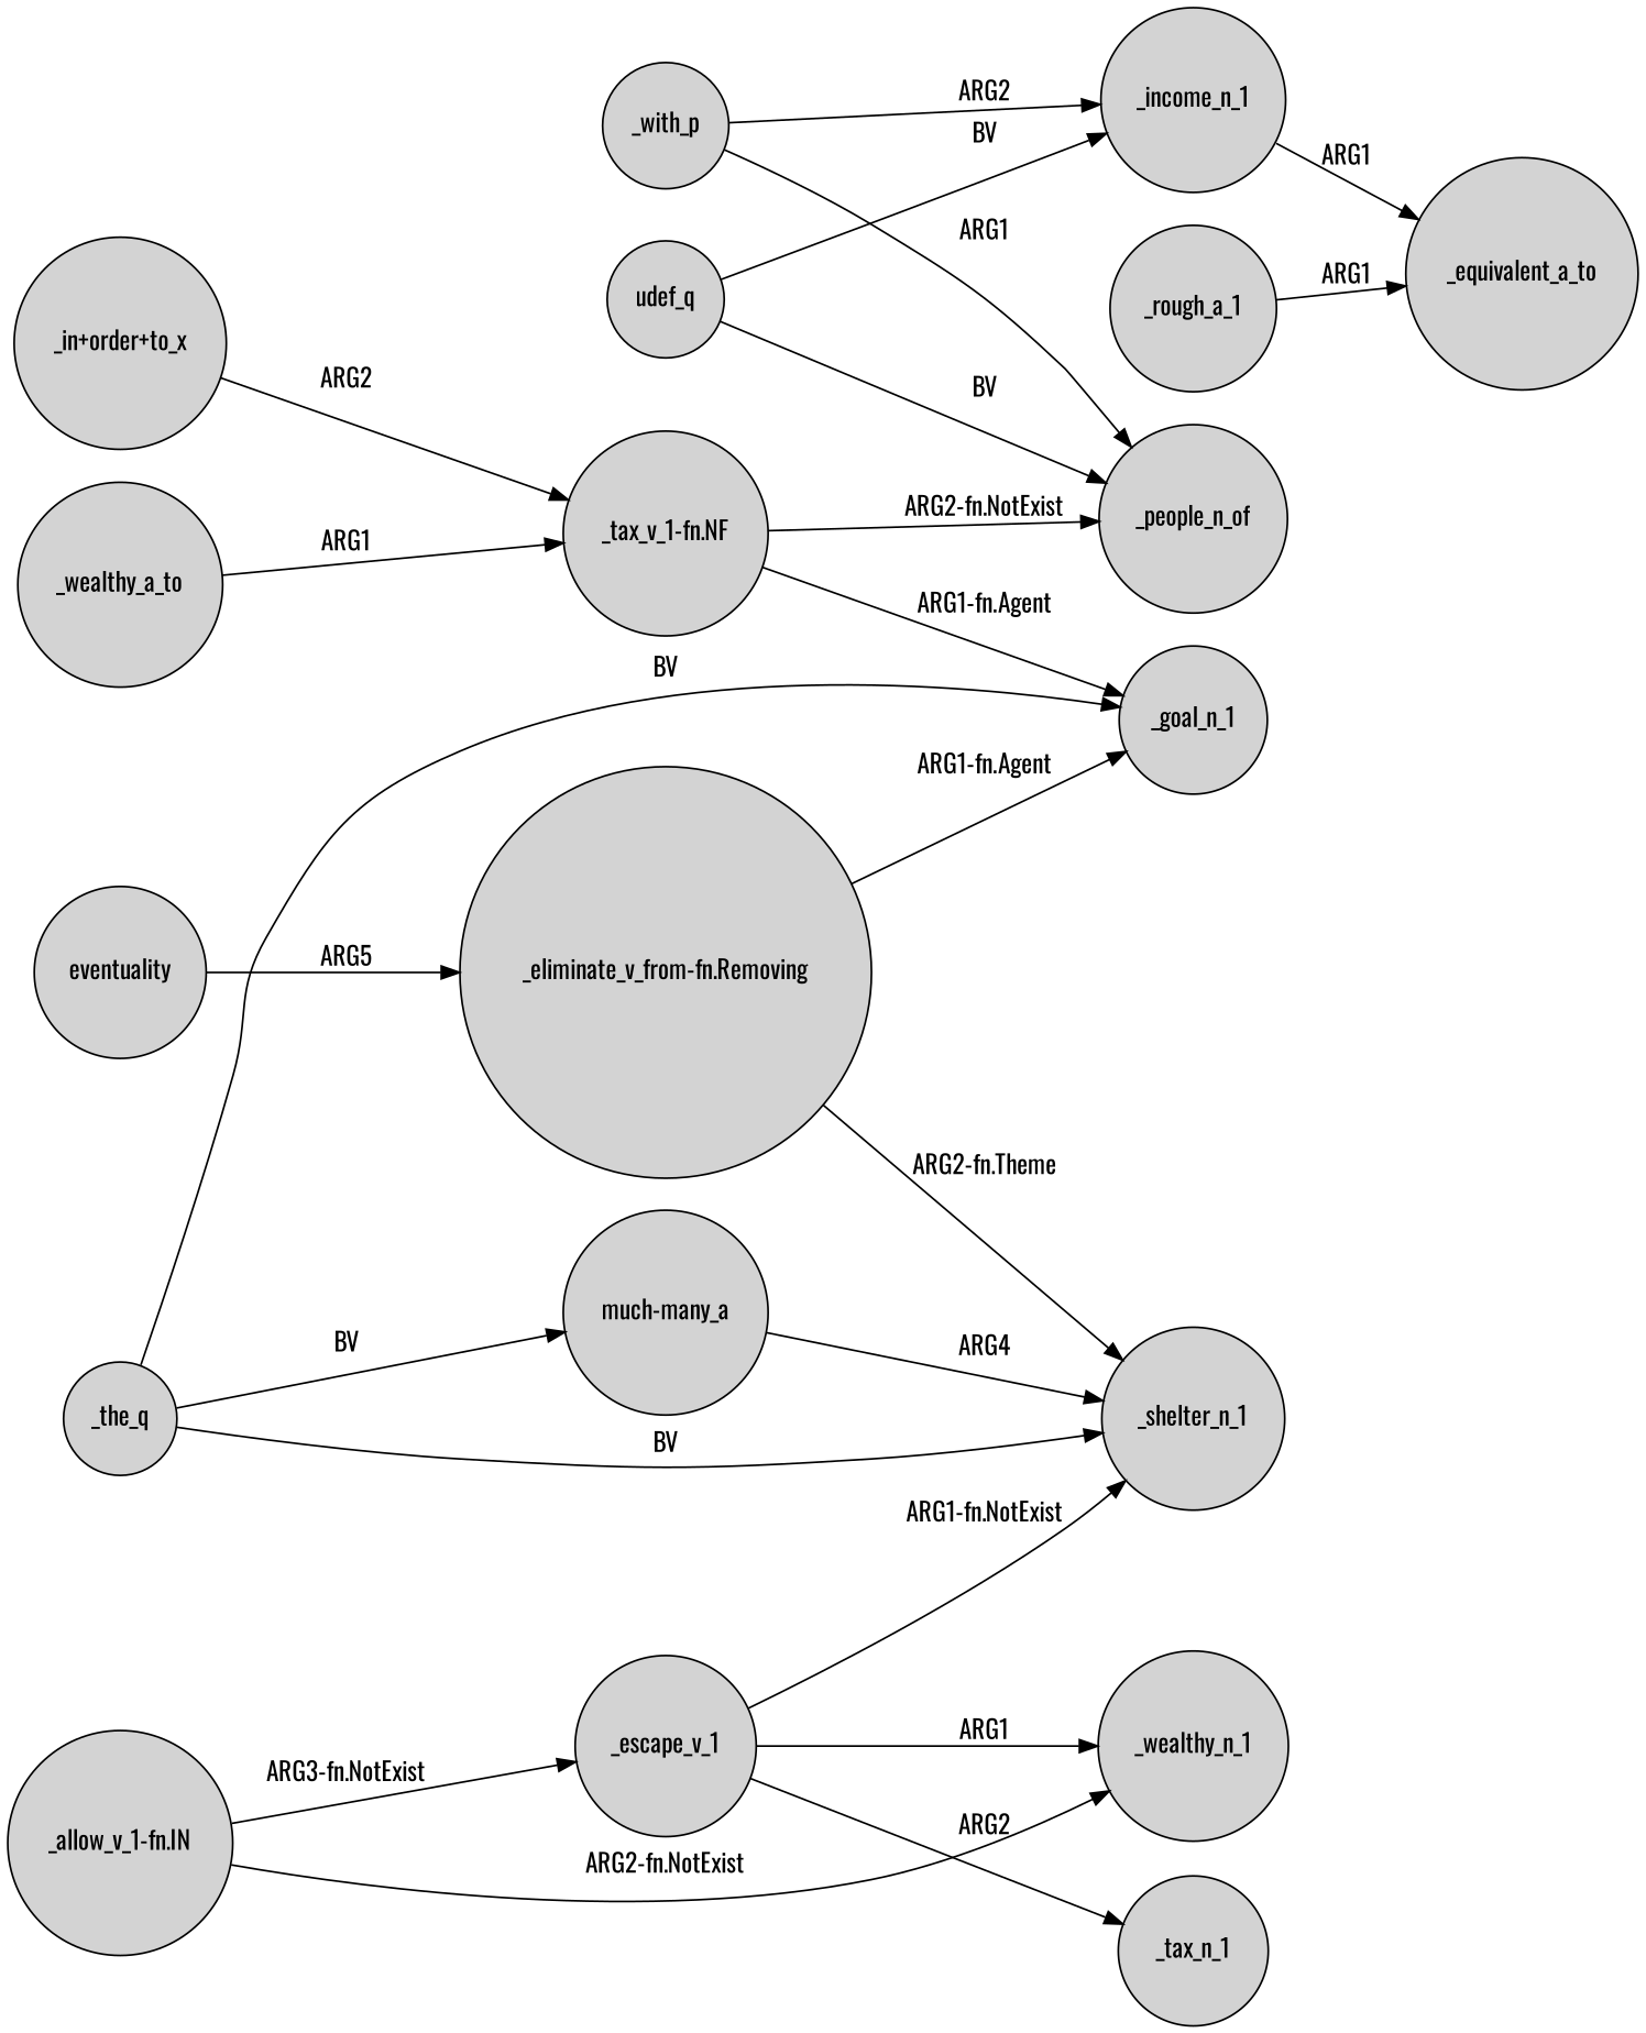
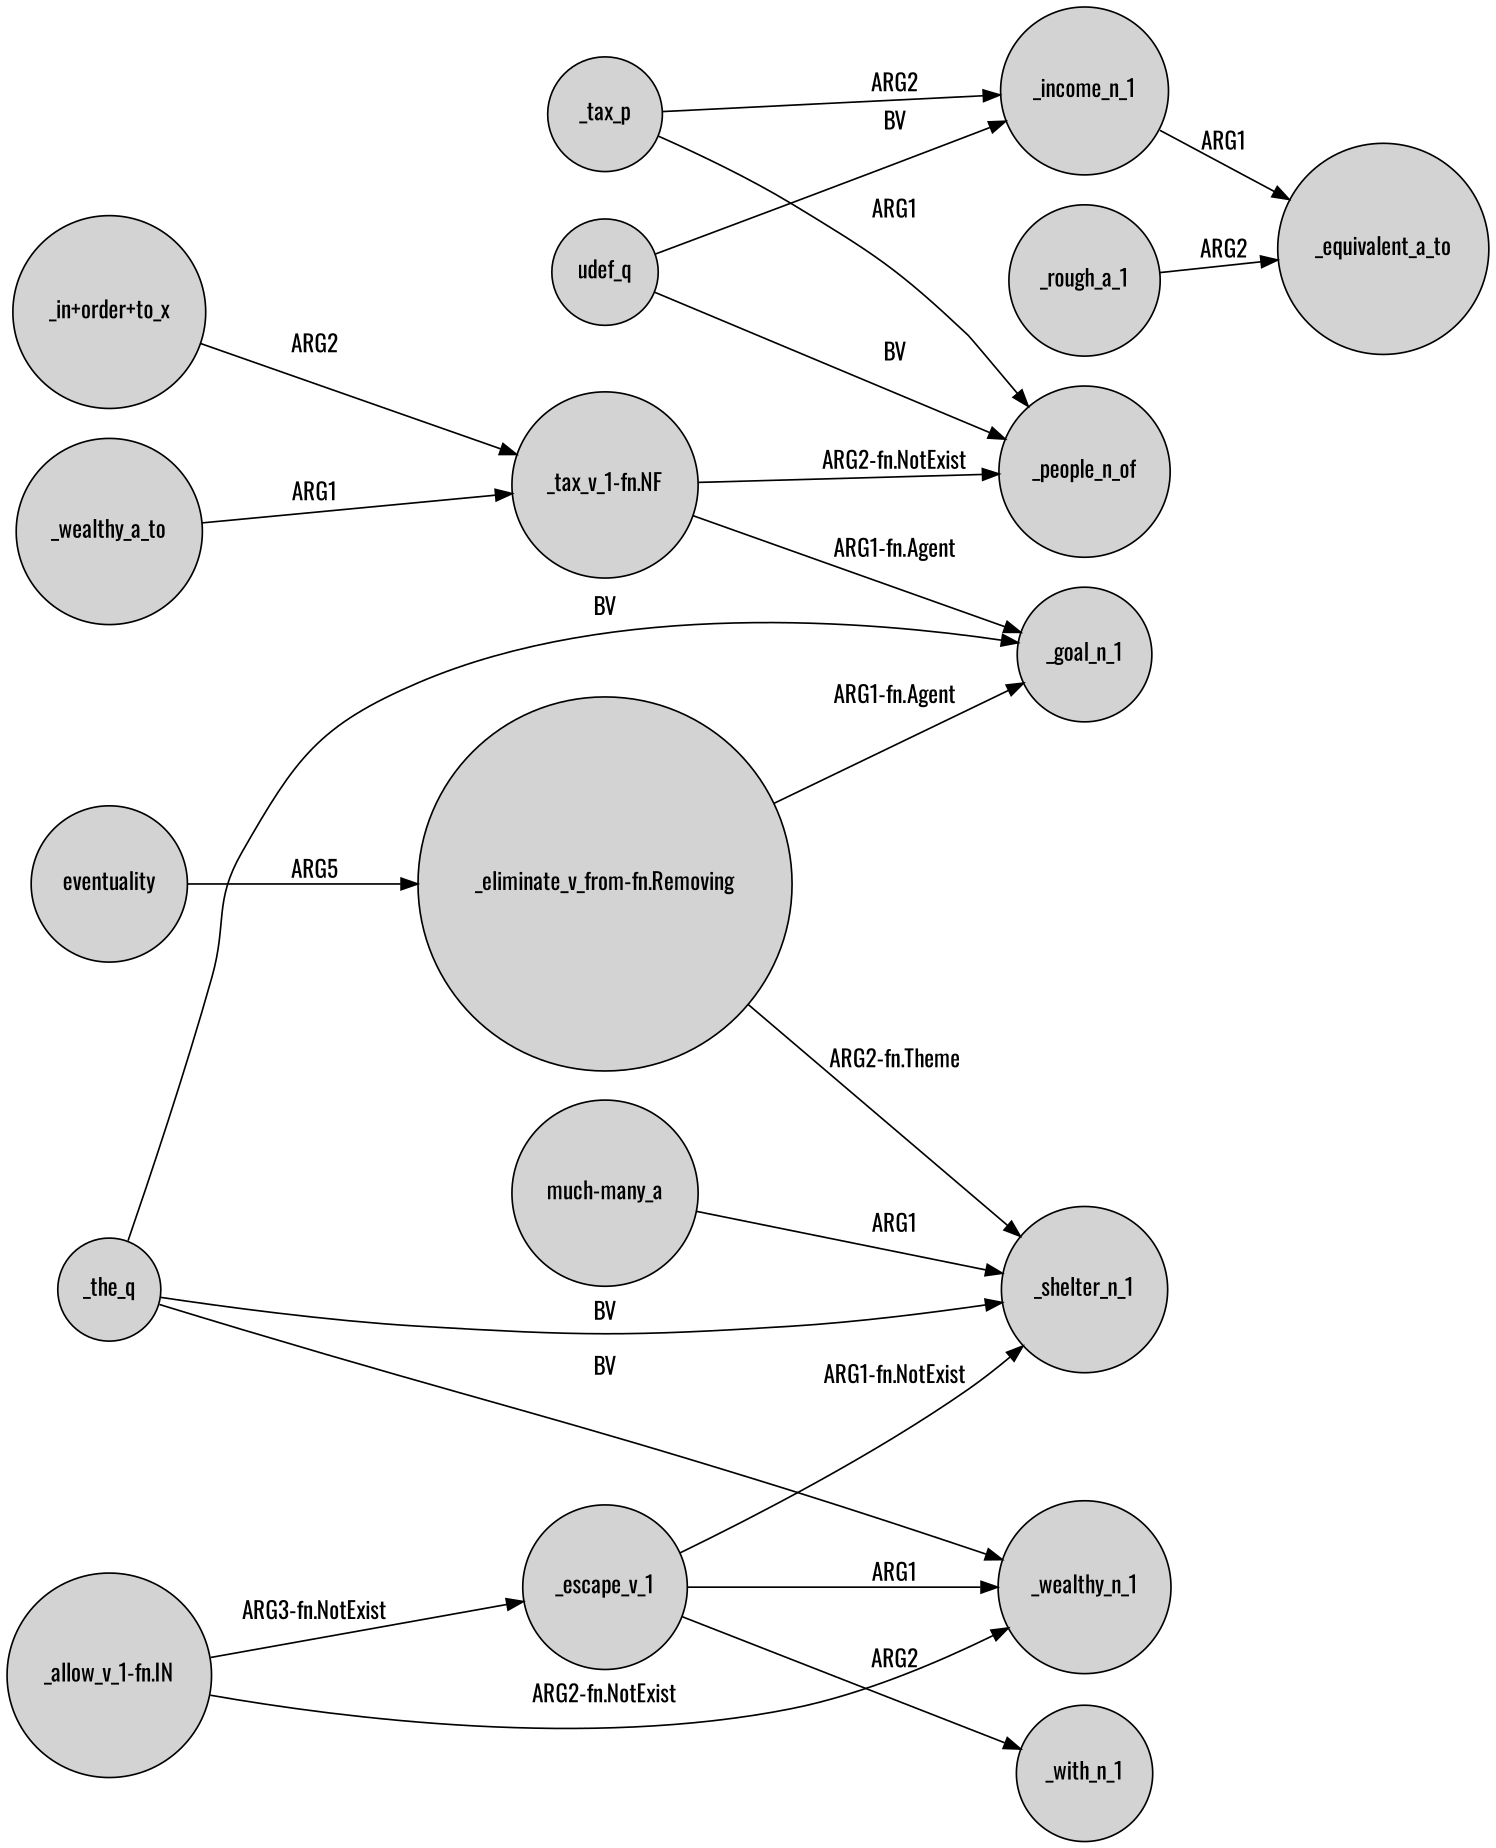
  digraph {
    fontname=Oswald
    rankdir=LR
    node [fontname=Oswald shape=circle style=filled]
    edge [fontname=Oswald]
    "_tax_v_1-fn.NF"
    _people_n_of
    _goal_n_1
    _the_q
    _wealthy_n_1
    _shelter_n_1
    "_in+order+to_x"
    "_allow_v_1-fn.IN"
    _escape_v_1
-   _tax_n_1
+   _tax_n_1 [label=_with_n_1]
    _rough_a_1
    _equivalent_a_to
    _income_n_1
    eventuality
    "_eliminate_v_from-fn.Removing"
    "much-many_a"
    udef_q
-   _with_p
+   _with_p [label=_tax_p]
    n19 [label=_wealthy_a_to]
    "_tax_v_1-fn.NF" -> _people_n_of [label="ARG2-fn.NotExist"]
    "_tax_v_1-fn.NF" -> _goal_n_1 [label="ARG1-fn.Agent"]
    _the_q -> _goal_n_1 [label=BV]
-   _the_q -> "much-many_a" [label=BV]
+   _the_q -> _wealthy_n_1 [label=BV]
    _the_q -> _shelter_n_1 [label=BV]
    "_in+order+to_x" -> "_tax_v_1-fn.NF" [label=ARG2]
    "_allow_v_1-fn.IN" -> _wealthy_n_1 [label="ARG2-fn.NotExist"]
    "_allow_v_1-fn.IN" -> _escape_v_1 [label="ARG3-fn.NotExist"]
    _escape_v_1 -> _wealthy_n_1 [label=ARG1]
    _escape_v_1 -> _shelter_n_1 [label="ARG1-fn.NotExist"]
    _escape_v_1 -> _tax_n_1 [label=ARG2]
-   _rough_a_1 -> _equivalent_a_to [label=ARG1]
+   _rough_a_1 -> _equivalent_a_to [label=ARG2]
    _income_n_1 -> _equivalent_a_to [label=ARG1]
    eventuality -> "_eliminate_v_from-fn.Removing" [label=ARG5]
    "_eliminate_v_from-fn.Removing" -> _goal_n_1 [label="ARG1-fn.Agent"]
    "_eliminate_v_from-fn.Removing" -> _shelter_n_1 [label="ARG2-fn.Theme"]
-   "much-many_a" -> _shelter_n_1 [label=ARG4]
+   "much-many_a" -> _shelter_n_1 [label=ARG1]
    udef_q -> _people_n_of [label=BV]
    udef_q -> _income_n_1 [label=BV]
    _with_p -> _people_n_of [label=ARG1]
    _with_p -> _income_n_1 [label=ARG2]
    n19 -> "_tax_v_1-fn.NF" [label=ARG1]
  }
